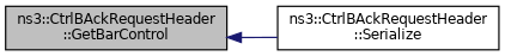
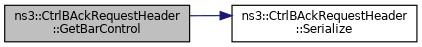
  digraph {
    rankdir=LR
    node [color=black fontname=Helvetica fontsize=10 shape=record style=filled]
    n1 [fillcolor=grey75 fontcolor=black height=0.2 label="ns3::CtrlBAckRequestHeader\l::GetBarControl" width=0.4]
    n2 [fillcolor=white height=0.2 label="ns3::CtrlBAckRequestHeader\l::Serialize" width=0.4]
-   n1 -> n2 [color=midnightblue dir=back fontname=Helvetica fontsize=10 labelfontname=Helvetica labelfontsize=10 style=solid]
+   n2 -> n1 [color=midnightblue dir=back fontname=Helvetica fontsize=10 labelfontname=Helvetica labelfontsize=10 style=solid]
  }
